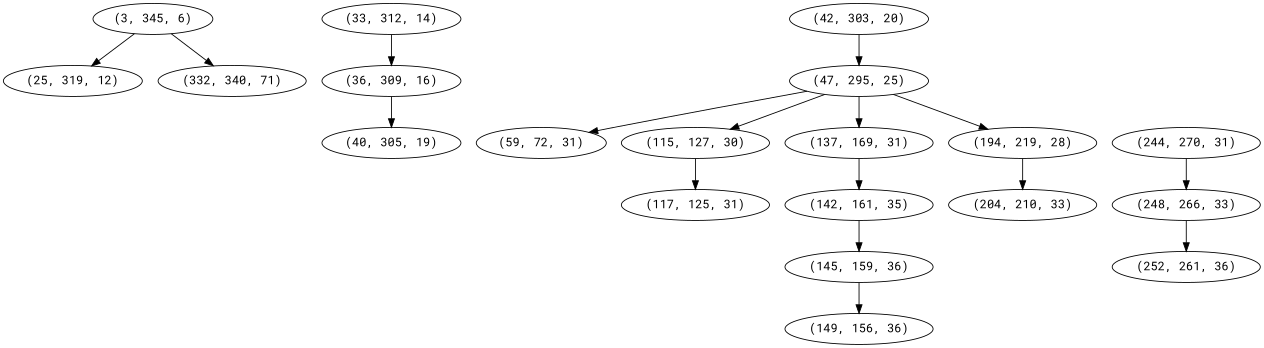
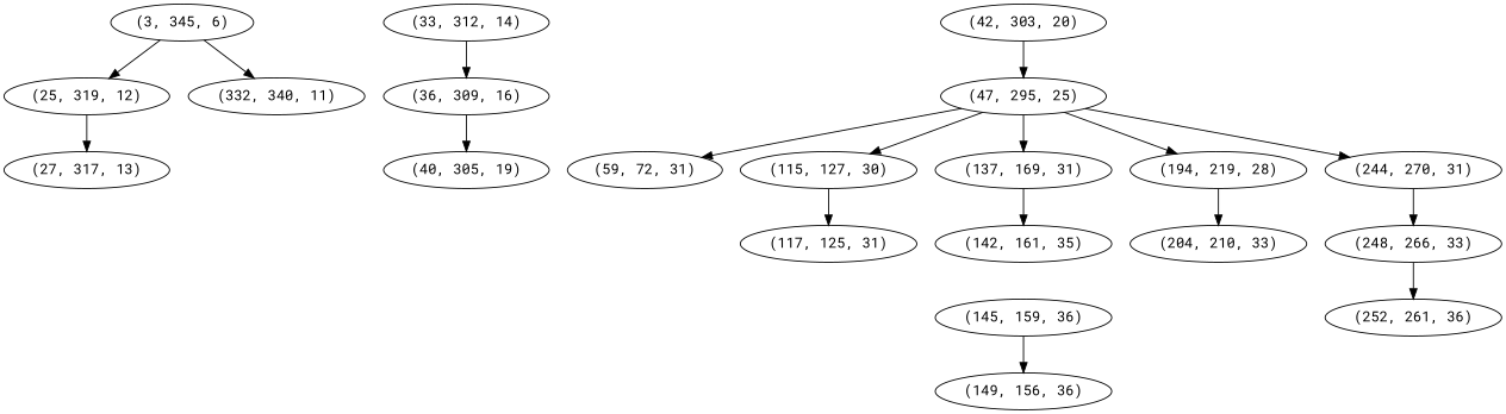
  digraph {
    fontname="Roboto Mono"
    node [fontname="Roboto Mono"]
    edge [fontname="Roboto Mono"]
    n1 [label="(3, 345, 6)"]
    "(25, 319, 12)"
-   "(332, 340, 11)" [label="(332, 340, 71)"]
+   "(332, 340, 11)"
+   "(27, 317, 13)"
    "(33, 312, 14)"
    "(36, 309, 16)"
    "(40, 305, 19)"
    "(42, 303, 20)"
    "(47, 295, 25)"
    "(59, 72, 31)"
    "(115, 127, 30)"
    "(137, 169, 31)"
    "(194, 219, 28)"
    "(244, 270, 31)"
    "(117, 125, 31)"
    "(142, 161, 35)"
    "(204, 210, 33)"
    "(248, 266, 33)"
    "(145, 159, 36)"
    n20 [label="(149, 156, 36)"]
    "(252, 261, 36)"
    n1 -> "(25, 319, 12)"
    n1 -> "(332, 340, 11)"
+   "(25, 319, 12)" -> "(27, 317, 13)"
    "(33, 312, 14)" -> "(36, 309, 16)"
    "(36, 309, 16)" -> "(40, 305, 19)"
    "(42, 303, 20)" -> "(47, 295, 25)"
    "(47, 295, 25)" -> "(59, 72, 31)"
    "(47, 295, 25)" -> "(115, 127, 30)"
    "(47, 295, 25)" -> "(137, 169, 31)"
    "(47, 295, 25)" -> "(194, 219, 28)"
+   "(47, 295, 25)" -> "(244, 270, 31)"
    "(115, 127, 30)" -> "(117, 125, 31)"
    "(137, 169, 31)" -> "(142, 161, 35)"
    "(194, 219, 28)" -> "(204, 210, 33)"
    "(244, 270, 31)" -> "(248, 266, 33)"
-   "(142, 161, 35)" -> "(145, 159, 36)"
    "(248, 266, 33)" -> "(252, 261, 36)"
    "(145, 159, 36)" -> n20
  }
